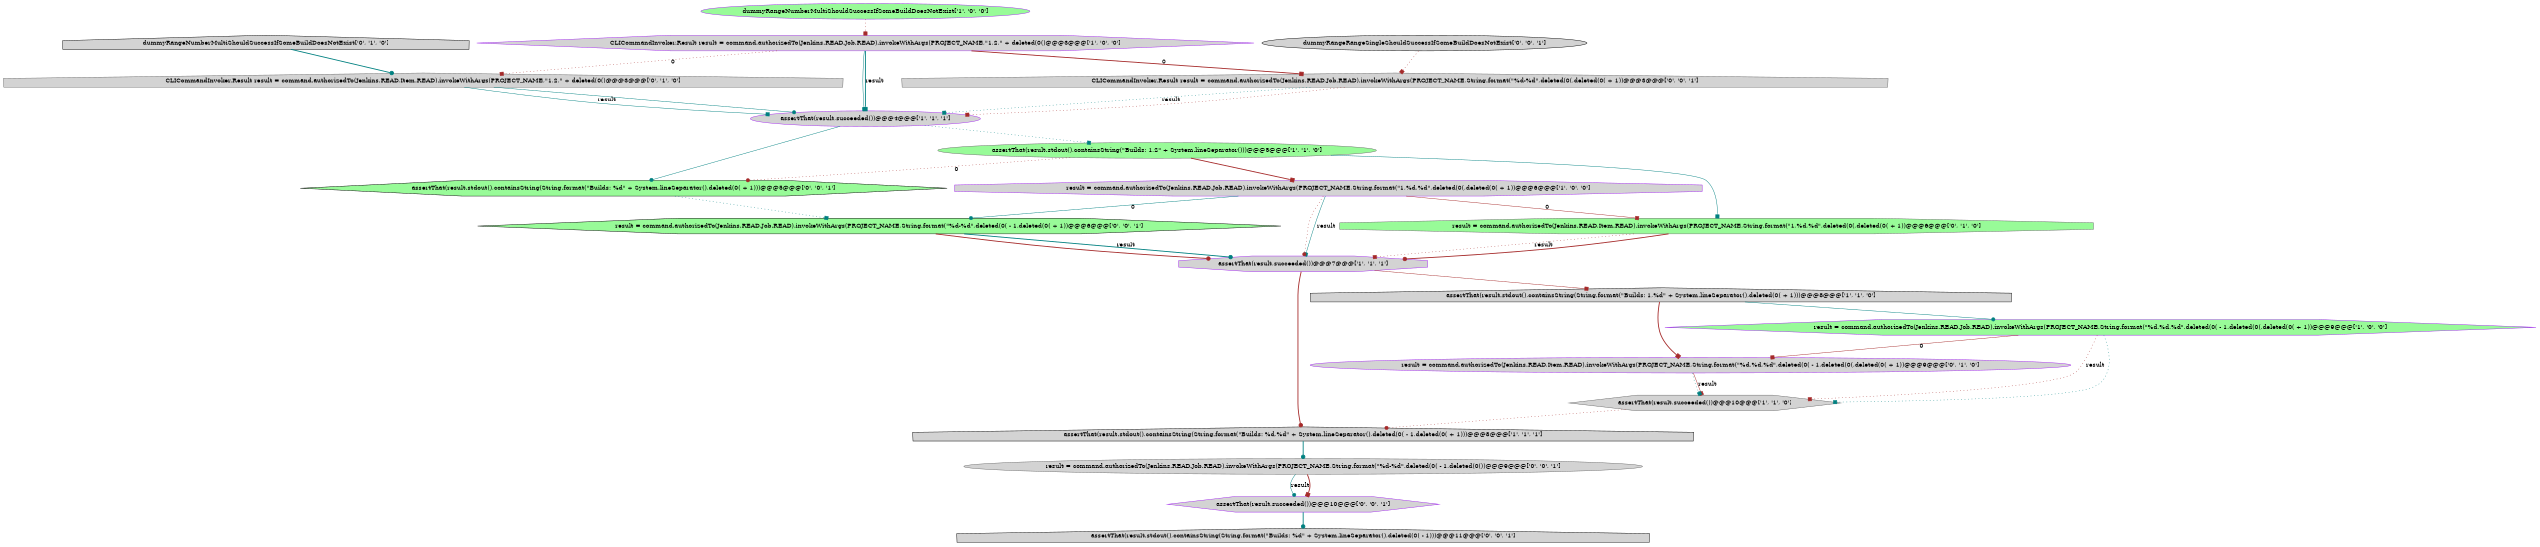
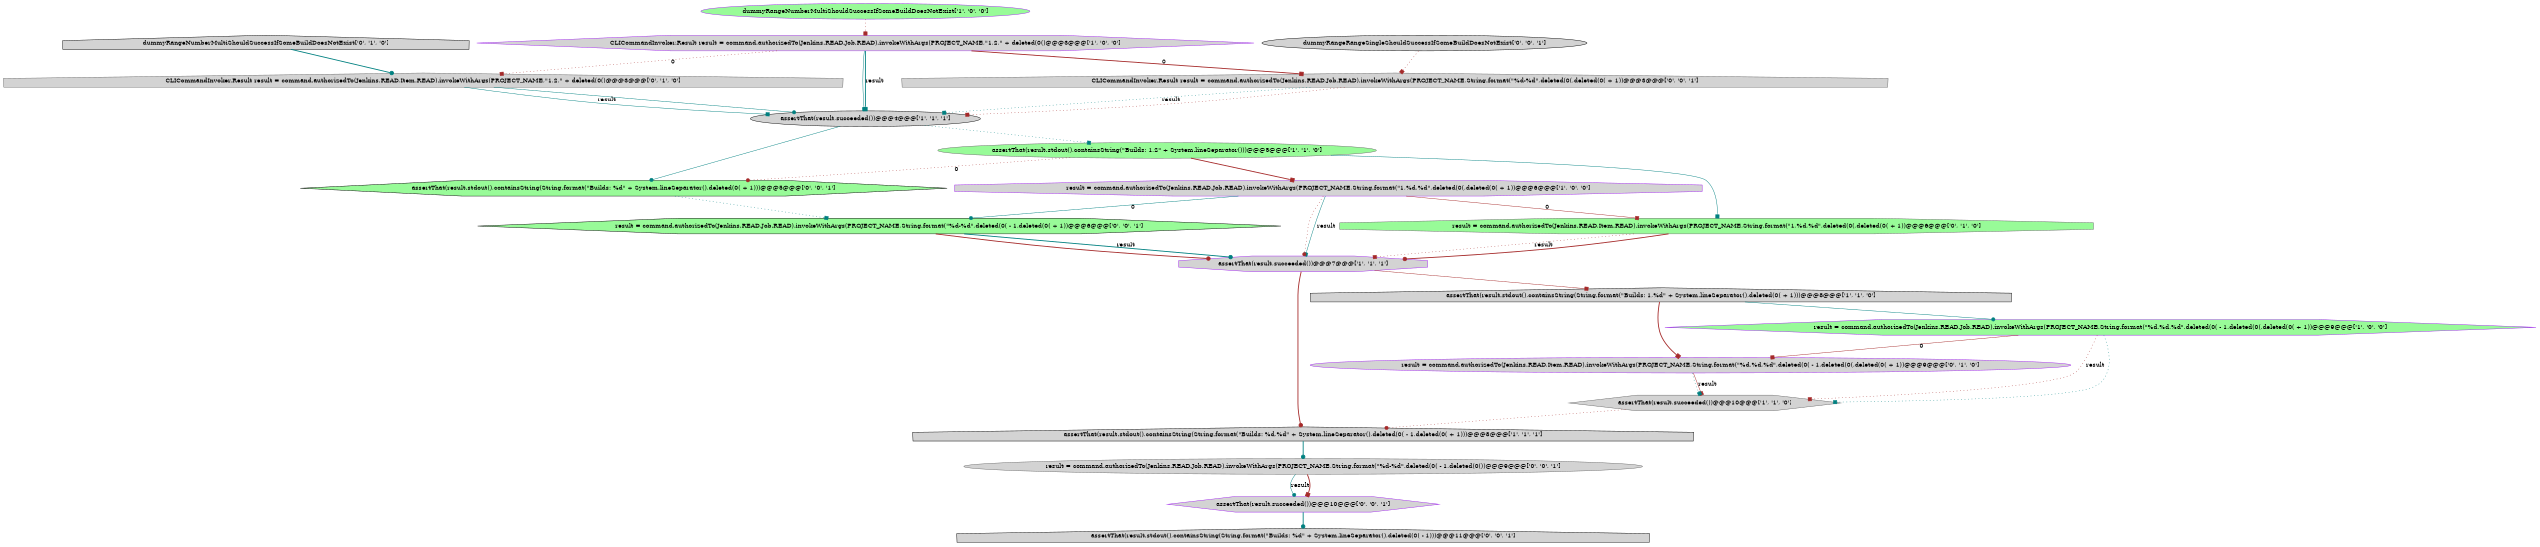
  digraph {
    node [color=purple fillcolor=lightgrey shape=hexagon style=filled]
    edge [arrowhead=box color=brown style=dotted]
    n1 [color=black fillcolor=palegreen label="result = command.authorizedTo(Jenkins.READ,Job.READ).invokeWithArgs(PROJECT_NAME,String.format(\"%d-%d\",deleted(0( - 1,deleted(0( + 1))@@@6@@@['0', '0', '1']"]
    n2 [label="assertThat(result,succeeded())@@@7@@@['1', '1', '1']" shape=octagon]
    n3 [color=black label="assertThat(result.stdout(),containsString(String.format(\"Builds: 1,%d\" + System.lineSeparator(),deleted(0( + 1)))@@@8@@@['1', '1', '0']" shape=house]
    n4 [color=black label="assertThat(result.stdout(),containsString(String.format(\"Builds: %d,%d\" + System.lineSeparator(),deleted(0( - 1,deleted(0( + 1)))@@@8@@@['1', '1', '1']" shape=house]
    n5 [label="result = command.authorizedTo(Jenkins.READ,Item.READ).invokeWithArgs(PROJECT_NAME,String.format(\"%d,%d,%d\",deleted(0( - 1,deleted(0(,deleted(0( + 1))@@@9@@@['0', '1', '0']" shape=ellipse]
    n6 [color=gray40 label="assertThat(result,succeeded())@@@10@@@['1', '1', '0']"]
    n7 [color=gray40 fillcolor=palegreen label="result = command.authorizedTo(Jenkins.READ,Item.READ).invokeWithArgs(PROJECT_NAME,String.format(\"1,%d,%d\",deleted(0(,deleted(0( + 1))@@@6@@@['0', '1', '0']" shape=octagon]
    n8 [color=black label="dummyRangeNumberMultiShouldSuccessIfSomeBuildDoesNotExist['0', '1', '0']" shape=house]
    n9 [color=gray40 label="CLICommandInvoker.Result result = command.authorizedTo(Jenkins.READ,Item.READ).invokeWithArgs(PROJECT_NAME,\"1,2,\" + deleted(0()@@@3@@@['0', '1', '0']" shape=house]
-   n10 [label="assertThat(result,succeeded())@@@4@@@['1', '1', '1']" shape=ellipse]
+   n10 [color=black label="assertThat(result,succeeded())@@@4@@@['1', '1', '1']" shape=ellipse]
    n11 [color=gray40 label="CLICommandInvoker.Result result = command.authorizedTo(Jenkins.READ,Job.READ).invokeWithArgs(PROJECT_NAME,String.format(\"%d-%d\",deleted(0(,deleted(0( + 1))@@@3@@@['0', '0', '1']" shape=house]
    n12 [color=black fillcolor=palegreen label="assertThat(result.stdout(),containsString(String.format(\"Builds: %d\" + System.lineSeparator(),deleted(0( + 1)))@@@5@@@['0', '0', '1']"]
    n13 [color=gray40 fillcolor=palegreen label="assertThat(result.stdout(),containsString(\"Builds: 1,2\" + System.lineSeparator()))@@@5@@@['1', '1', '0']" shape=ellipse]
    n14 [color=black label="dummyRangeRangeSingleShouldSuccessIfSomeBuildDoesNotExist['0', '0', '1']" shape=ellipse]
    n15 [fillcolor=palegreen label="result = command.authorizedTo(Jenkins.READ,Job.READ).invokeWithArgs(PROJECT_NAME,String.format(\"%d,%d,%d\",deleted(0( - 1,deleted(0(,deleted(0( + 1))@@@9@@@['1', '0', '0']"]
    n16 [label="assertThat(result,succeeded())@@@10@@@['0', '0', '1']"]
    n17 [color=black label="assertThat(result.stdout(),containsString(String.format(\"Builds: %d\" + System.lineSeparator(),deleted(0( - 1)))@@@11@@@['0', '0', '1']" shape=house]
    n18 [label="result = command.authorizedTo(Jenkins.READ,Job.READ).invokeWithArgs(PROJECT_NAME,String.format(\"1,%d,%d\",deleted(0(,deleted(0( + 1))@@@6@@@['1', '0', '0']" shape=octagon]
    n19 [label="CLICommandInvoker.Result result = command.authorizedTo(Jenkins.READ,Job.READ).invokeWithArgs(PROJECT_NAME,\"1,2,\" + deleted(0()@@@3@@@['1', '0', '0']"]
    n20 [color=gray40 label="result = command.authorizedTo(Jenkins.READ,Job.READ).invokeWithArgs(PROJECT_NAME,String.format(\"%d-%d\",deleted(0( - 1,deleted(0())@@@9@@@['0', '0', '1']" shape=ellipse]
    n21 [fillcolor=palegreen label="dummyRangeNumberMultiShouldSuccessIfSomeBuildDoesNotExist['1', '0', '0']" shape=ellipse]
    n1 -> n2 [arrowhead=dot color=teal label=result style=bold]
    n1 -> n2 [arrowhead=dot style=bold]
    n2 -> n3 [style=solid]
    n2 -> n4 [arrowhead=dot style=bold]
    n3 -> n5 [style=bold]
    n3 -> n15 [arrowhead=dot color=teal style=solid]
    n4 -> n20 [arrowhead=dot color=teal style=bold]
    n5 -> n6 [label=result style=solid]
    n5 -> n6 [color=teal]
    n6 -> n4 [arrowhead=dot]
    n7 -> n2 [label=result]
    n7 -> n2 [arrowhead=dot style=bold]
    n8 -> n9 [arrowhead=dot color=teal style=bold]
    n9 -> n10 [arrowhead=dot color=teal style=solid]
    n9 -> n10 [color=teal label=result style=solid]
    n10 -> n12 [arrowhead=dot color=teal style=solid]
    n10 -> n13 [color=teal]
    n11 -> n10 [color=teal label=result]
    n11 -> n10
    n12 -> n1 [color=teal]
    n13 -> n7 [color=teal style=solid]
    n13 -> n12 [arrowhead=dot label=0]
    n13 -> n18 [style=bold]
    n14 -> n11
    n15 -> n5 [label=0 style=solid]
    n15 -> n6 [color=teal]
    n15 -> n6 [label=result]
    n16 -> n17 [arrowhead=dot color=teal style=bold]
    n18 -> n1 [arrowhead=dot color=teal label=0 style=solid]
    n18 -> n2 [color=teal label=result style=solid]
    n18 -> n2 [arrowhead=dot]
    n18 -> n7 [label=0 style=solid]
    n19 -> n9 [label=0]
    n19 -> n10 [color=teal label=result style=bold]
    n19 -> n10 [color=teal style=solid]
    n19 -> n11 [label=0 style=bold]
    n20 -> n16 [arrowhead=dot color=teal label=result style=solid]
    n20 -> n16 [style=bold]
    n21 -> n19
  }
